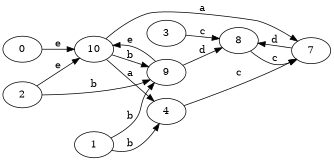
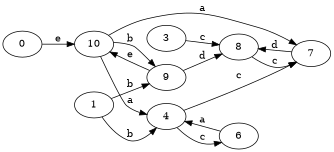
  strict digraph {
    rankdir=LR
    3
    8
    7
    4
+   6
    0
    10
    n8 [label=9]
    1
-   2
    3 -> 8 [label=c]
    8 -> 7 [label=c]
    7 -> 8 [label=d]
    4 -> 7 [label=c]
+   4 -> 6 [label=c]
+   6 -> 4 [label=a]
    0 -> 10 [label=e]
    10 -> 7 [label=a]
    10 -> 4 [label=a]
    10 -> n8 [label=b]
    n8 -> 8 [label=d]
    n8 -> 10 [label=e]
    1 -> 4 [label=b]
    1 -> n8 [label=b]
-   2 -> 10 [label=e]
-   2 -> n8 [label=b]
  }
